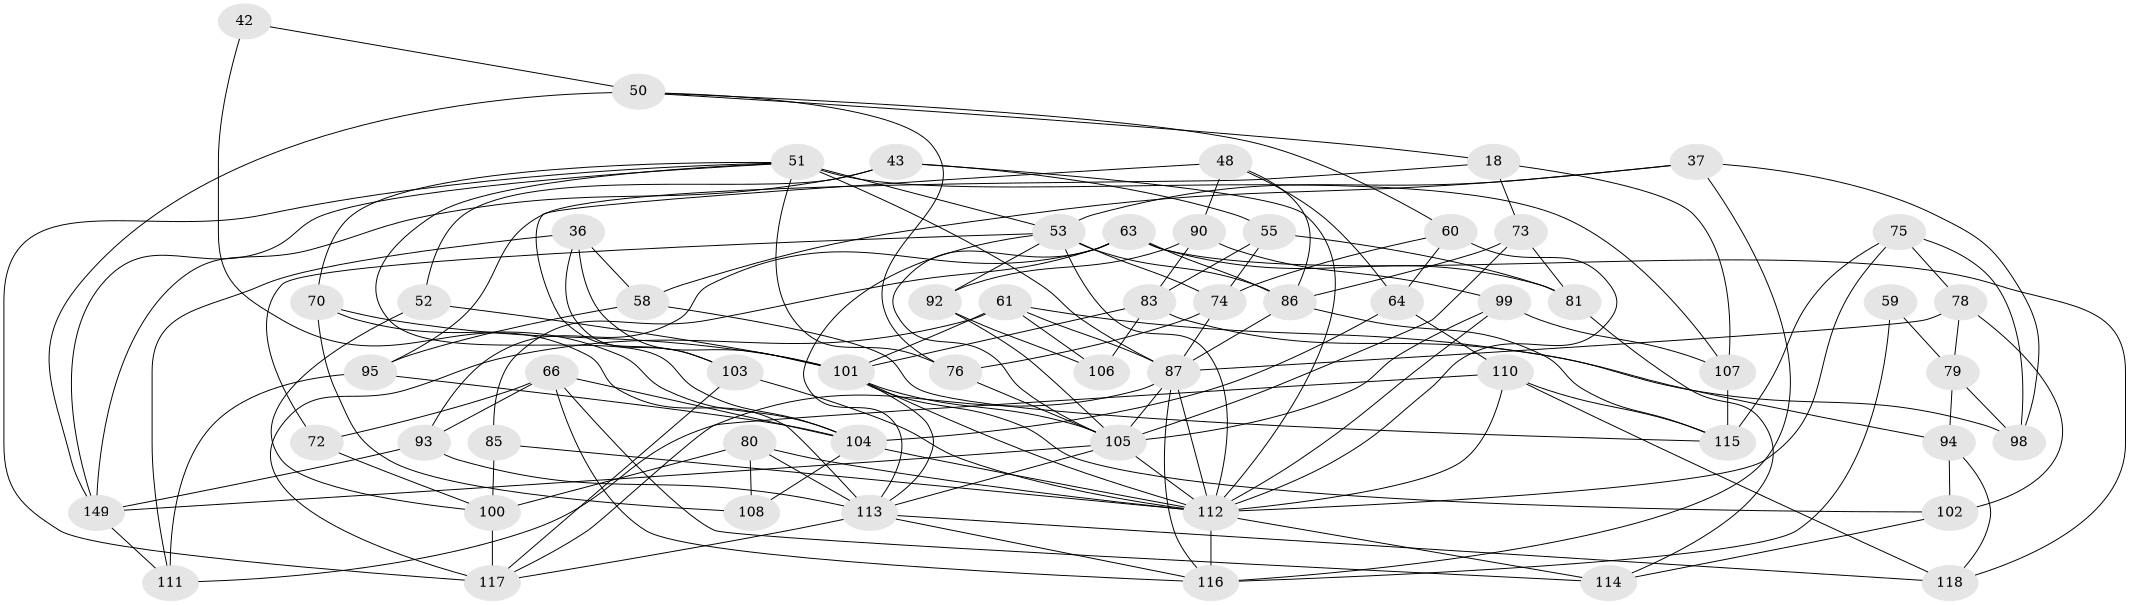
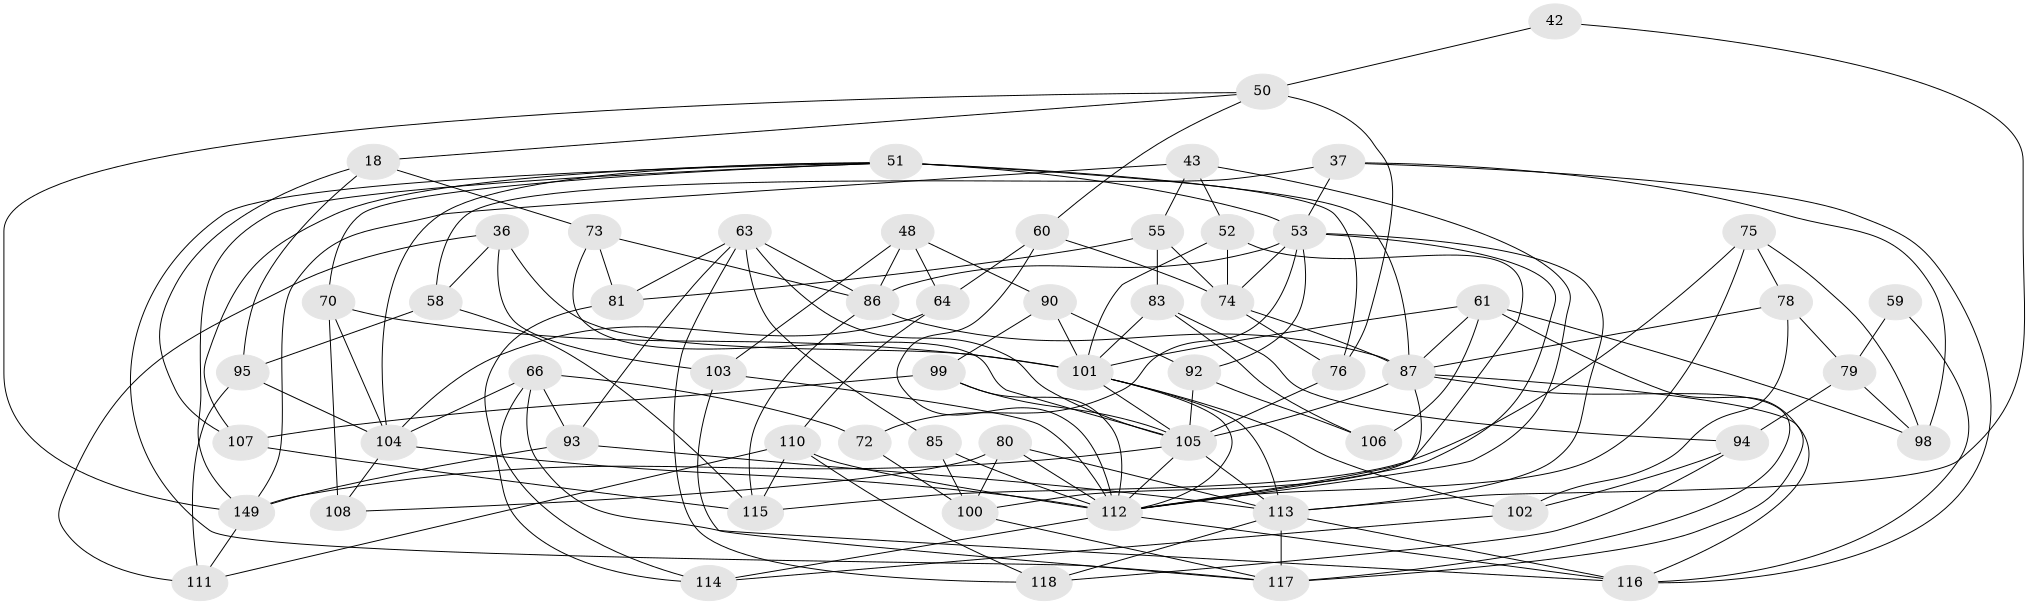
  graph {
    node [color=gray90 style=filled]
    36
    58
    101 [super="+16+18"]
    103
    111
    95
    115 [super="+22"]
    113 [super="+20+25+97"]
    112 [super="+4+6+9+62+65+89"]
    105 [super="+13+91"]
    102
    117 [super="+24"]
    53 [super="+28+35"]
    86 [super="+82"]
    74 [super="+31"]
    72
    92 [super="+45"]
    37
    98
    116 [super="+96"]
    50 [super="+1"]
    n22 [label=149 super="+29"]
    60
    n24 [label=18]
    76
    42
    118
    43
    52
    55
    100 [super="+38"]
    81
    83
    114
    48 [super="+30"]
    64
    90
    104 [super="+3+12+69+88"]
    110 [super="+71"]
    87 [super="+19+57+77+67"]
    99 [super="+54"]
    107
    73
    51 [super="+26+41"]
    70 [super="+46+56"]
    108
    106
    94
    59
    79
    61 [super="+47"]
    63 [super="+40"]
    85
    93
    66 [super="+44"]
    75
    78
    80
    36 -- 58
    36 -- 101
    36 -- 103
    36 -- 111
    58 -- 95
    58 -- 115
    101 -- 113
    101 -- 112
    101 -- 105
    101 -- 102
    103 -- 112
    103 -- 117
    95 -- 111
    95 -- 104
    113 -- 117
    113 -- 116
    113 -- 118
    112 -- 116 [weight=2]
    112 -- 114
    105 -- 113
    105 -- 112
    105 -- n22
    102 -- 114
    53 -- 113
    53 -- 112
    53 -- 86
    53 -- 74
    53 -- 72
    53 -- 92
    86 -- 115 [weight=2]
    86 -- 87 [weight=2]
    74 -- 76
    74 -- 87
    72 -- 100
    92 -- 105 [weight=2]
    92 -- 106 [weight=2]
    37 -- 58
    37 -- 53
    37 -- 98
    37 -- 116
    50 -- n22
    50 -- 60
    50 -- n24
    50 -- 76
    n22 -- 111
    60 -- 112
    60 -- 74
    60 -- 64
    n24 -- 95
    n24 -- 107
    n24 -- 73
    76 -- 105
    42 -- 113 [weight=2]
    42 -- 50 [weight=2]
    43 -- 112
    43 -- n22
    43 -- 52
    43 -- 55
    52 -- 101
+   52 -- 74
    52 -- 100
    55 -- 74
    55 -- 81
    55 -- 83
    100 -- 117
    81 -- 114
    83 -- 101
    83 -- 106
    83 -- 94
    48 -- 103
    48 -- 86
    48 -- 64
    48 -- 90
    64 -- 104
    64 -- 110
-   90 -- 83
+   90 -- 101
    90 -- 92
    90 -- 99
    104 -- 112 [weight=6]
    104 -- 108
    110 -- 111
    110 -- 115
    110 -- 112 [weight=2]
    110 -- 118
    87 -- 112 [weight=4]
    87 -- 105
    87 -- 117
    87 -- 116
    99 -- 112 [weight=2]
    99 -- 105
    99 -- 107
    107 -- 115
    73 -- 105
    73 -- 86
    73 -- 81
    51 -- 117
    51 -- 53
    51 -- n22
    51 -- 76
    51 -- 104
    51 -- 87 [weight=4]
    51 -- 107
    51 -- 70 [weight=2]
    70 -- 101 [weight=3]
    70 -- 104
    70 -- 108 [weight=2]
    94 -- 102
    94 -- 118
    59 -- 116 [weight=2]
    59 -- 79
    79 -- 98
    79 -- 94
    61 -- 101
    61 -- 117 [weight=2]
    61 -- 98
    61 -- 87
    61 -- 106
    63 -- 105 [weight=2]
    63 -- 86
    63 -- 118
    63 -- 81
    63 -- 85
    63 -- 93
    85 -- 112
    85 -- 100 [weight=2]
    93 -- 113
    93 -- n22
    66 -- 72 [weight=2]
    66 -- 116
    66 -- 114
    66 -- 104
    66 -- 93
    75 -- 115
    75 -- 112
    75 -- 98
    75 -- 78
    78 -- 102
    78 -- 87
    78 -- 79
    80 -- 113
    80 -- 112
    80 -- 100
    80 -- 108
  }
